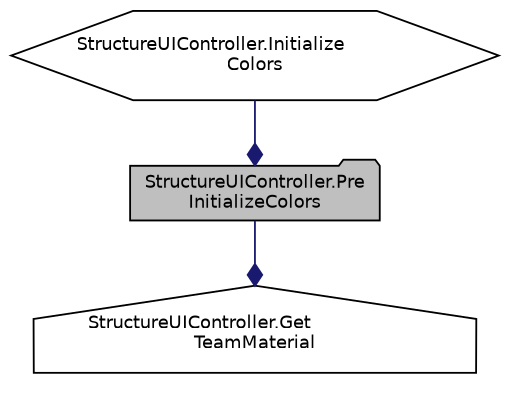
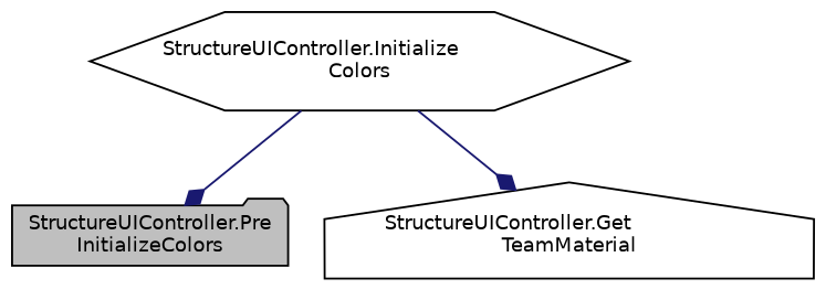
  digraph {
    fontname="DejaVu Sans"
    rankdir=TB
    node [color=black fontname="DejaVu Sans" fontsize=10]
    edge [arrowhead=diamond color=midnightblue fontname="DejaVu Sans" fontsize=10 labelfontname=Helvetica labelfontsize=10 style=solid]
    n1 [fillcolor=grey75 fontcolor=black height=0.2 label="StructureUIController.Pre\lInitializeColors" shape=folder style=filled width=0.4]
    n2 [height=0.2 label="StructureUIController.Initialize\lColors" shape=hexagon width=0.4]
    n3 [height=0.2 label="StructureUIController.Get\lTeamMaterial" shape=house width=0.4]
    n2 -> n1
-   n1 -> n3
+   n2 -> n3
  }
